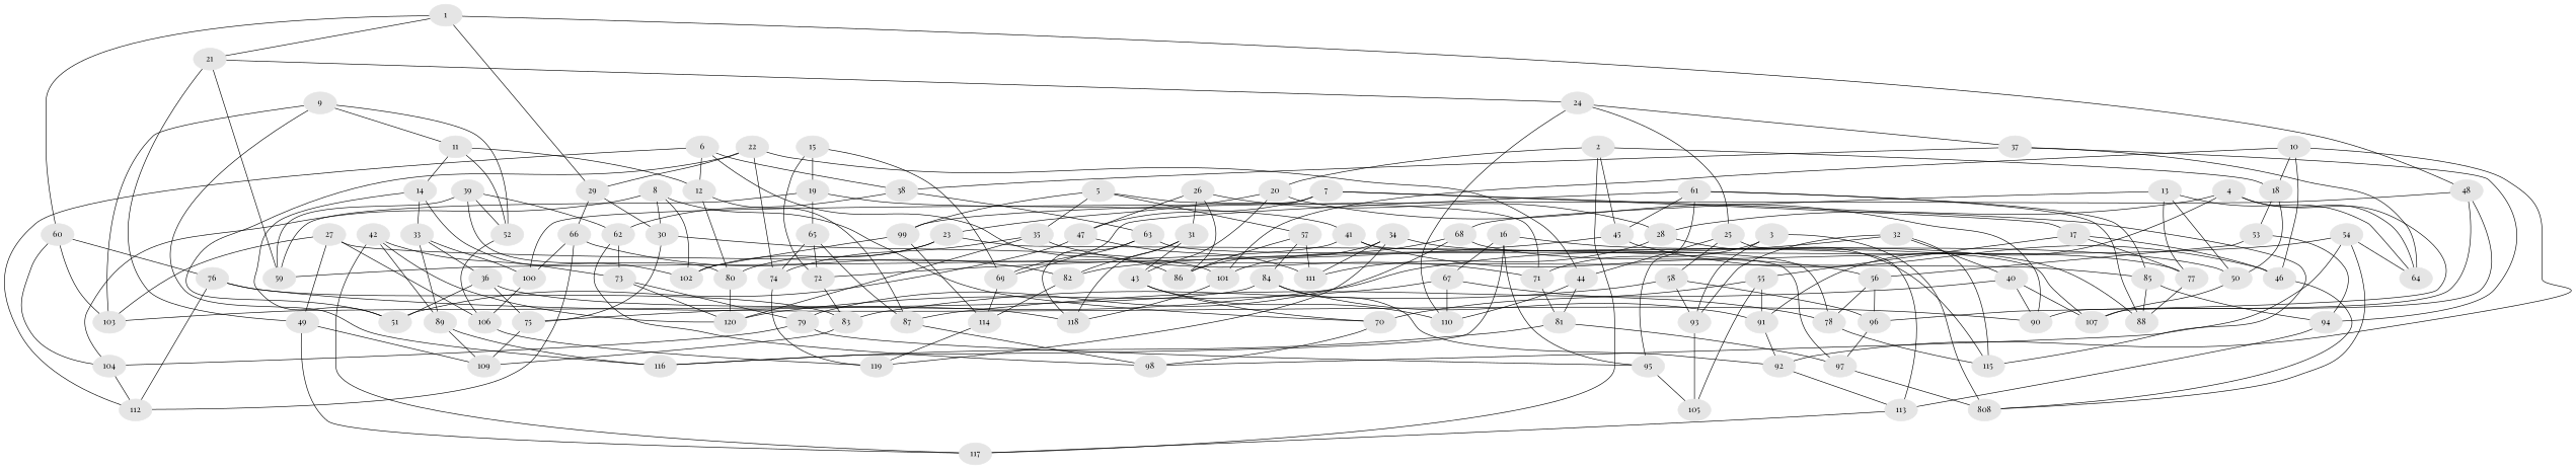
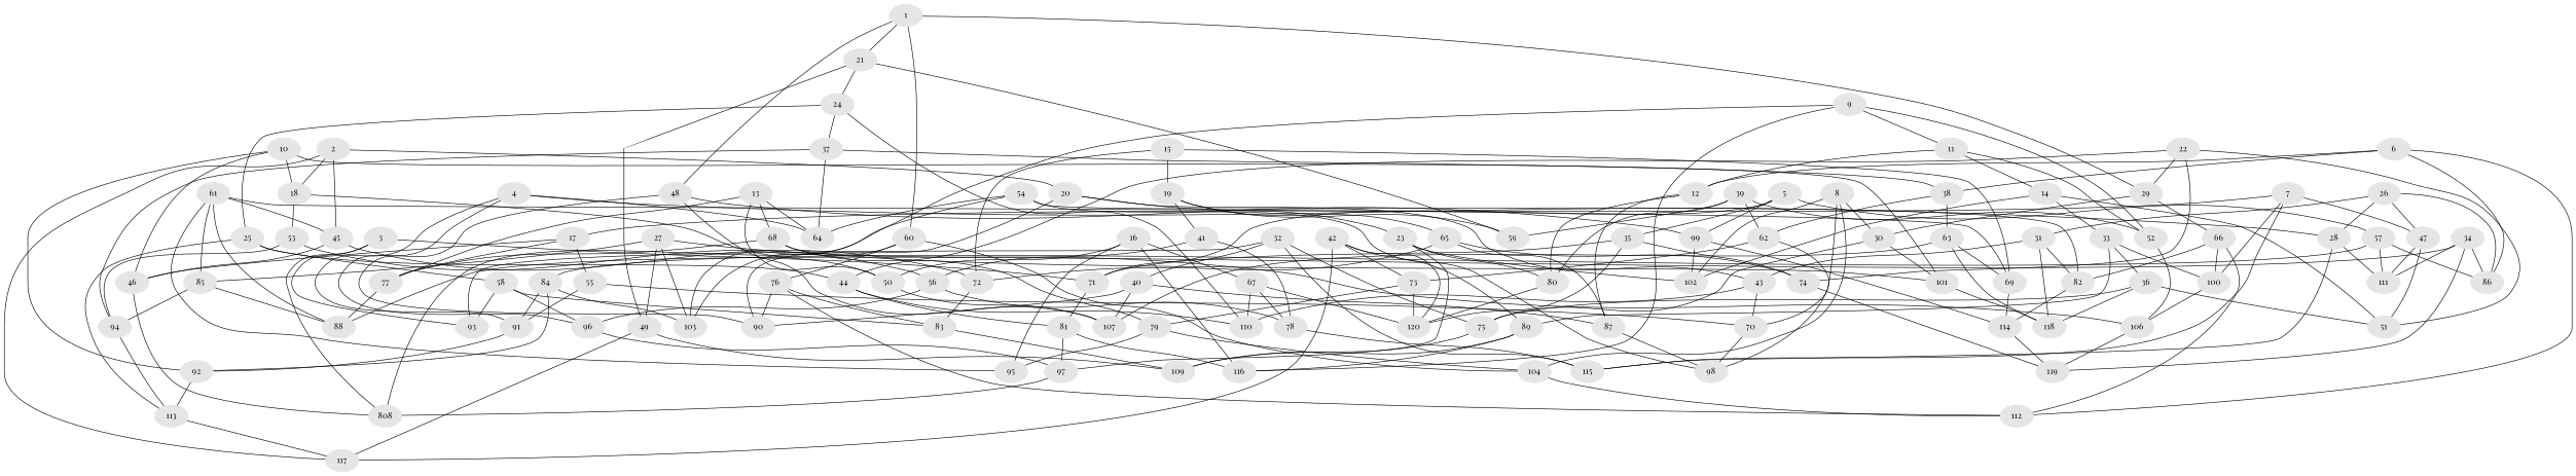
  graph {
    fontname="Playfair Display"
    node [color=gray90 fontname="Playfair Display" style=filled]
    edge [fontname="Playfair Display"]
    1
    21
    29
    48
    60
    59
    24
    49
    30
    66
    99
    90
    107
    104
    103
    76
    2
    18
    20
    45
    117
    53
    50
    23
    43
    46
    72
    3
    71
    93
    n31 [label=808]
    94
    56
    81
-   105
    4
    28
    64
    91
    96
    115
    111
    92
    97
    5
    35
    57
    74
    120
    86
    84
    102
    114
    6
    12
    38
    112
    80
    87
    62
    63
    7
    17
    47
    100
    77
    55
    51
    106
    8
    70
    101
    75
    98
    9
    11
    52
    116
    14
    10
    113
    118
    33
    13
    68
    79
    88
    36
    89
    15
    19
    69
    41
    65
    83
    16
    67
    95
    110
    78
    25
    37
    109
    22
    44
    119
    58
    26
    31
    82
    27
    85
    32
    40
    34
    73
    39
    42
    54
    61
    1 -- 21
    1 -- 29
    1 -- 48
    1 -- 60
    21 -- 59
    21 -- 24
    21 -- 49
    29 -- 30
    29 -- 66
    48 -- 99
    48 -- 90
    48 -- 107
    60 -- 104
    60 -- 103
    60 -- 76
    24 -- 110
    24 -- 25
    24 -- 37
    49 -- 117
    49 -- 109
    30 -- 101
    30 -- 75
    66 -- 112
    66 -- 100
    66 -- 82
    99 -- 102
    99 -- 114
    104 -- 112
    76 -- 90
    76 -- 112
    76 -- 83
    2 -- 18
    2 -- 20
    2 -- 45
    2 -- 117
    18 -- 53
    18 -- 50
    20 -- 90
    20 -- 23
    20 -- 43
    45 -- 46
    45 -- 72
    53 -- 94
    53 -- 56
    50 -- 107
    23 -- 97
    23 -- 102
    23 -- 80
    43 -- 70
    43 -- 110
    46 -- n31
    72 -- 83
    3 -- 71
    3 -- 93
    3 -- n31
    71 -- 81
-   93 -- 105
    94 -- 113
    56 -- 96
    56 -- 78
    81 -- 97
    81 -- 116
    4 -- 28
    4 -- 64
    4 -- 91
    4 -- 96
    28 -- 115
    28 -- 111
    91 -- 92
    96 -- 97
    92 -- 113
    97 -- n31
    5 -- 99
    5 -- 71
    5 -- 35
    5 -- 57
    35 -- 71
    35 -- 74
    35 -- 120
    57 -- 111
    57 -- 86
    57 -- 84
    74 -- 119
    84 -- 103
    84 -- 91
    84 -- 92
    114 -- 119
    6 -- 86
    6 -- 12
    6 -- 38
    6 -- 112
    12 -- 80
    12 -- 87
    38 -- 62
    38 -- 63
    80 -- 120
    87 -- 98
    62 -- 98
    62 -- 73
    63 -- 107
    63 -- 118
    63 -- 69
    7 -- 115
    7 -- 17
    7 -- 47
    7 -- 100
    17 -- 46
    17 -- 77
    17 -- 55
    47 -- 111
    47 -- 51
    100 -- 106
    77 -- 88
-   55 -- 105
    55 -- 91
    55 -- 70
    106 -- 119
    8 -- 30
    8 -- 104
    8 -- 102
    8 -- 70
    70 -- 98
    101 -- 118
    75 -- 109
    9 -- 103
    9 -- 11
    9 -- 52
    9 -- 116
    11 -- 12
    11 -- 52
    11 -- 14
    52 -- 106
    14 -- 102
    14 -- 51
    14 -- 33
    10 -- 18
    10 -- 46
    10 -- 92
    10 -- 101
    113 -- 117
    33 -- 100
    33 -- 36
    33 -- 89
    13 -- 50
    13 -- 64
    13 -- 77
    13 -- 68
    68 -- 77
    68 -- 101
    68 -- 79
    79 -- 104
    79 -- 95
    36 -- 51
    36 -- 75
    36 -- 118
    89 -- 116
    89 -- 109
    15 -- 72
    15 -- 19
    15 -- 69
    19 -- 59
    19 -- 41
    19 -- 65
    69 -- 114
-   41 -- 59
    41 -- 56
    41 -- 78
    65 -- 72
    65 -- 74
    65 -- 87
    83 -- 109
    16 -- 50
    16 -- 116
    16 -- 67
    16 -- 95
    67 -- 120
    67 -- 110
    67 -- 78
-   95 -- 105
    78 -- 115
    25 -- 113
    25 -- 44
    25 -- 58
    37 -- 94
    37 -- 64
    37 -- 38
    22 -- 29
    22 -- 74
    22 -- 51
    22 -- 44
    44 -- 81
    44 -- 110
    58 -- 93
    58 -- 96
    58 -- 83
    26 -- 28
    26 -- 86
    26 -- 47
    26 -- 31
    31 -- 43
    31 -- 118
    31 -- 82
    82 -- 114
    27 -- 49
    27 -- 103
    27 -- 106
    27 -- 85
    85 -- 94
    85 -- 88
    32 -- 93
    32 -- 115
    32 -- 75
    32 -- 40
    40 -- 90
    40 -- 107
    40 -- 87
    34 -- 111
    34 -- 86
    34 -- 88
    34 -- 119
    73 -- 120
    73 -- 79
    39 -- 59
    39 -- 80
    39 -- 62
    39 -- 52
    42 -- 117
    42 -- 120
    42 -- 89
    42 -- 73
    54 -- n31
    54 -- 64
    54 -- 98
    54 -- 82
    61 -- 45
    61 -- 88
    61 -- 69
    61 -- 95
    61 -- 85
  }
